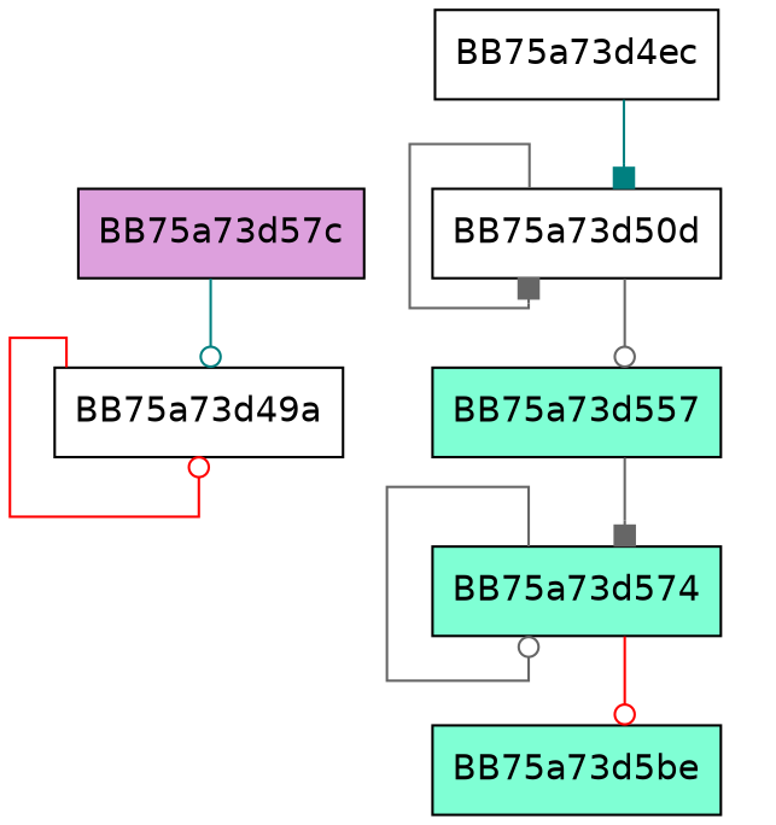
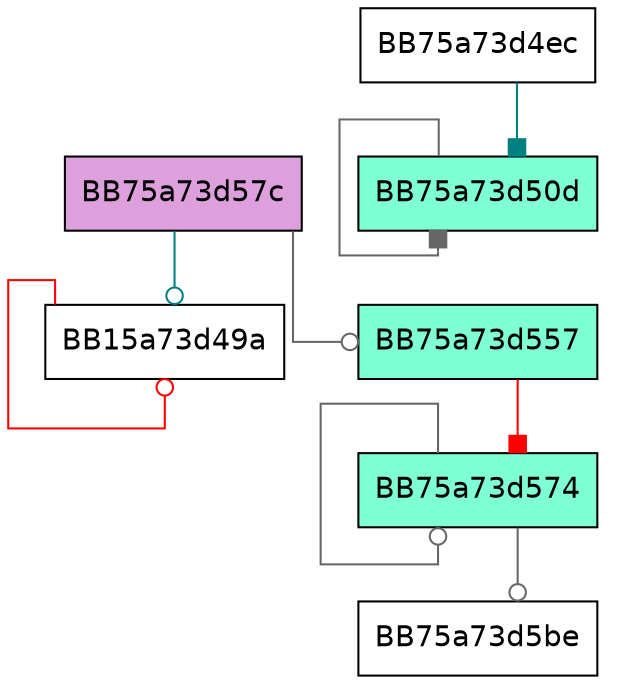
  digraph {
    fontname="DejaVu Sans"
    splines=ortho
    node [fillcolor=white fontname="DejaVu Sans" shape=box style=filled]
    edge [arrowhead=odot color=red fontname="DejaVu Sans"]
    n1 [fillcolor=plum label=BB75a73d57c]
-   BB75a73d49a
+   BB75a73d49a [label=BB15a73d49a]
    BB75a73d4ec
-   BB75a73d50d
+   BB75a73d50d [fillcolor=aquamarine]
    BB75a73d557 [fillcolor=aquamarine]
    BB75a73d574 [fillcolor=aquamarine]
-   BB75a73d5be [fillcolor=aquamarine]
+   BB75a73d5be
    n1 -> BB75a73d49a [color=teal]
    BB75a73d49a -> BB75a73d49a
    BB75a73d4ec -> BB75a73d50d [arrowhead=box color=teal]
    BB75a73d50d -> BB75a73d50d [arrowhead=box color=gray40]
-   BB75a73d50d -> BB75a73d557 [color=gray40]
-   BB75a73d557 -> BB75a73d574 [arrowhead=box color=gray40]
+   n1 -> BB75a73d557 [color=gray40]
+   BB75a73d557 -> BB75a73d574 [arrowhead=box]
    BB75a73d574 -> BB75a73d574 [color=gray40]
-   BB75a73d574 -> BB75a73d5be
+   BB75a73d574 -> BB75a73d5be [color=gray40]
  }
